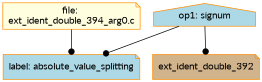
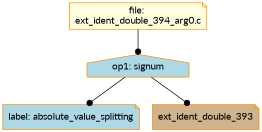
  digraph {
    fontname=Lato
    node [color=darkorange fillcolor=lightblue fontname=Lato shape=note style=filled]
    edge [arrowhead=dot fontname=Lato]
    n1 [fillcolor=lightyellow label="file: \next_ident_double_394_arg0.c"]
    n2 [label="label: absolute_value_splitting"]
    n3 [label="op1: signum" shape=house]
-   n4 [fillcolor=tan label=ext_ident_double_392]
-   n1 -> n2
+   n4 [fillcolor=tan label=ext_ident_double_393]
+   n1 -> n3
    n3 -> n2
    n3 -> n4
  }
